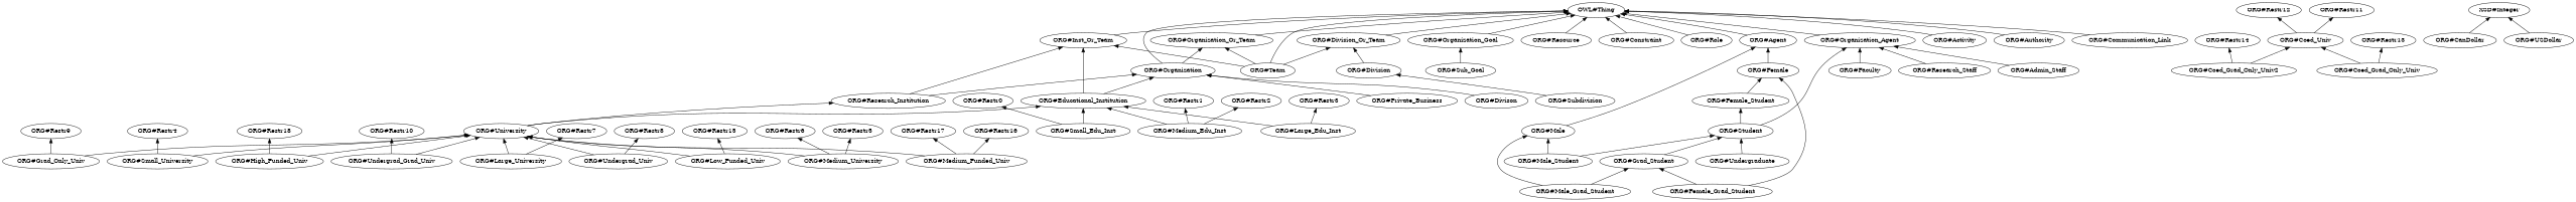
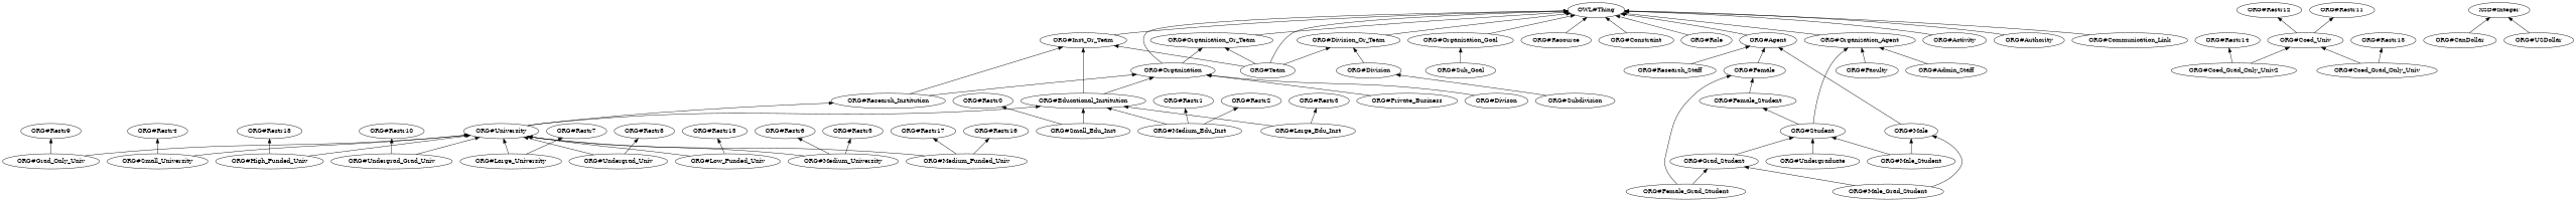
  digraph {
    edge [dir=back]
    "ORG#Organization" [width=2.25]
    "ORG#Research_Institution" [width=2.97]
    "ORG#Educational_Institution" [width=3.25]
    "ORG#Divison" [width=1.72]
    "ORG#Private_Business" [width=2.61]
    "ORG#University" [width=2]
    "ORG#Small_Edu_Inst" [width=2.56]
    "ORG#Medium_Edu_Inst" [width=2.83]
    "ORG#Large_Edu_Inst" [width=2.58]
    "ORG#Grad_Only_Univ" [width=2.72]
    "ORG#Coed_Grad_Only_Univ" [width=3.36]
    "ORG#Organization_Goal" [width=2.83]
    "ORG#Sub_Goal" [width=1.94]
    "ORG#Small_University" [width=2.67]
    "ORG#High_Funded_Univ" [width=2.97]
    "ORG#Undergrad_Grad_Univ" [width=3.31]
    "ORG#Large_University" [width=2.69]
    "ORG#Undergrad_Univ" [width=2.67]
    "ORG#Medium_University" [width=2.97]
    "ORG#Medium_Funded_Univ" [width=3.31]
    "ORG#Low_Funded_Univ" [width=2.94]
    "ORG#Male_Grad_Student" [width=2.97]
    "ORG#Female_Grad_Student" [width=3.17]
    "ORG#Female_Student" [width=2.56]
    "ORG#Student" [width=1.72]
    "ORG#Grad_Student" [width=2.36]
    "ORG#Resource" [width=1.86]
    "ORG#Constraint" [width=1.97]
    "ORG#Faculty" [width=1.69]
    "ORG#Division_Or_Team" [width=2.86]
    "ORG#Team" [width=1.53]
    "ORG#Division" [width=1.78]
    "ORG#Subdivision" [width=2.08]
    "ORG#Role" [width=1.44]
    "ORG#Male_Student" [width=2.33]
    "ORG#Undergraduate" [width=2.44]
    "ORG#Research_Staff" [width=2.5]
    "ORG#Organization_Agent" [width=2.97]
    "ORG#Admin_Staff" [width=2.31]
    "ORG#Restr9" [width=1.61]
    "ORG#Restr8" [width=1.58]
    "ORG#Restr7" [width=1.61]
    "ORG#Restr6" [width=1.61]
    "ORG#Activity" [width=1.78]
    "ORG#Restr5" [width=1.58]
    "ORG#Restr4" [width=1.61]
    "ORG#Restr3" [width=1.58]
    "ORG#Restr2" [width=1.61]
    "ORG#Restr1" [width=1.56]
    "ORG#Restr0" [width=1.61]
    "XSD#Integer" [width=1.61]
    "ORG#CanDollar" [width=1.97]
    "ORG#USDollar" [width=1.89]
    "ORG#Inst_Or_Team" [width=2.42]
    "ORG#Authority" [width=1.94]
    "ORG#Male" [width=1.47]
    "OWL#Thing" [width=1.61]
    "ORG#Communication_Link" [width=3.14]
    "ORG#Organization_Or_Team" [width=3.31]
    "ORG#Agent" [width=1.58]
    "ORG#Female" [width=1.67]
    "ORG#Coed_Univ" [width=2.11]
    "ORG#Coed_Grad_Only_Univ2" [width=3.47]
    "ORG#Restr18" [width=1.67]
    "ORG#Restr17" [width=1.67]
    "ORG#Restr16" [width=1.67]
    "ORG#Restr15" [width=1.67]
    "ORG#Restr14" [width=1.67]
    "ORG#Restr13" [width=1.67]
    "ORG#Restr12" [width=1.67]
    "ORG#Restr11" [width=1.64]
    "ORG#Restr10" [width=1.67]
    "ORG#Organization" -> "ORG#Research_Institution"
    "ORG#Organization" -> "ORG#Educational_Institution"
    "ORG#Organization" -> "ORG#Divison"
    "ORG#Organization" -> "ORG#Private_Business"
    "ORG#Research_Institution" -> "ORG#University"
    "ORG#Educational_Institution" -> "ORG#University"
    "ORG#Educational_Institution" -> "ORG#Small_Edu_Inst"
    "ORG#Educational_Institution" -> "ORG#Medium_Edu_Inst"
    "ORG#Educational_Institution" -> "ORG#Large_Edu_Inst"
    "ORG#University" -> "ORG#Grad_Only_Univ"
    "ORG#University" -> "ORG#Small_University"
    "ORG#University" -> "ORG#High_Funded_Univ"
    "ORG#University" -> "ORG#Undergrad_Grad_Univ"
    "ORG#University" -> "ORG#Large_University"
    "ORG#University" -> "ORG#Undergrad_Univ"
    "ORG#University" -> "ORG#Medium_University"
    "ORG#University" -> "ORG#Medium_Funded_Univ"
    "ORG#University" -> "ORG#Low_Funded_Univ"
    "ORG#Organization_Goal" -> "ORG#Sub_Goal"
    "ORG#Female_Student" -> "ORG#Student"
    "ORG#Student" -> "ORG#Grad_Student"
    "ORG#Student" -> "ORG#Male_Student"
    "ORG#Student" -> "ORG#Undergraduate"
    "ORG#Grad_Student" -> "ORG#Male_Grad_Student"
    "ORG#Grad_Student" -> "ORG#Female_Grad_Student"
    "ORG#Division_Or_Team" -> "ORG#Team"
    "ORG#Division_Or_Team" -> "ORG#Division"
    "ORG#Division" -> "ORG#Subdivision"
    "ORG#Organization_Agent" -> "ORG#Student"
    "ORG#Organization_Agent" -> "ORG#Faculty"
-   "ORG#Organization_Agent" -> "ORG#Research_Staff"
+   "ORG#Agent" -> "ORG#Research_Staff"
    "ORG#Organization_Agent" -> "ORG#Admin_Staff"
    "ORG#Restr9" -> "ORG#Grad_Only_Univ"
    "ORG#Restr8" -> "ORG#Undergrad_Univ"
    "ORG#Restr7" -> "ORG#Large_University"
    "ORG#Restr6" -> "ORG#Medium_University"
    "ORG#Restr5" -> "ORG#Medium_University"
    "ORG#Restr4" -> "ORG#Small_University"
    "ORG#Restr3" -> "ORG#Large_Edu_Inst"
    "ORG#Restr2" -> "ORG#Medium_Edu_Inst"
    "ORG#Restr1" -> "ORG#Medium_Edu_Inst"
    "ORG#Restr0" -> "ORG#Small_Edu_Inst"
    "XSD#Integer" -> "ORG#CanDollar"
    "XSD#Integer" -> "ORG#USDollar"
    "ORG#Inst_Or_Team" -> "ORG#Research_Institution"
    "ORG#Inst_Or_Team" -> "ORG#Educational_Institution"
    "ORG#Inst_Or_Team" -> "ORG#Team"
    "ORG#Male" -> "ORG#Male_Grad_Student"
    "ORG#Male" -> "ORG#Male_Student"
    "OWL#Thing" -> "ORG#Organization"
    "OWL#Thing" -> "ORG#Organization_Goal"
    "OWL#Thing" -> "ORG#Resource"
    "OWL#Thing" -> "ORG#Constraint"
    "OWL#Thing" -> "ORG#Division_Or_Team"
    "OWL#Thing" -> "ORG#Team"
    "OWL#Thing" -> "ORG#Role"
    "OWL#Thing" -> "ORG#Organization_Agent"
    "OWL#Thing" -> "ORG#Activity"
    "OWL#Thing" -> "ORG#Inst_Or_Team"
    "OWL#Thing" -> "ORG#Authority"
    "OWL#Thing" -> "ORG#Communication_Link"
    "OWL#Thing" -> "ORG#Organization_Or_Team"
    "OWL#Thing" -> "ORG#Agent"
    "ORG#Organization_Or_Team" -> "ORG#Organization"
    "ORG#Organization_Or_Team" -> "ORG#Team"
    "ORG#Agent" -> "ORG#Male"
    "ORG#Agent" -> "ORG#Female"
    "ORG#Female" -> "ORG#Female_Grad_Student"
    "ORG#Female" -> "ORG#Female_Student"
    "ORG#Coed_Univ" -> "ORG#Coed_Grad_Only_Univ"
    "ORG#Coed_Univ" -> "ORG#Coed_Grad_Only_Univ2"
    "ORG#Restr18" -> "ORG#High_Funded_Univ"
    "ORG#Restr17" -> "ORG#Medium_Funded_Univ"
    "ORG#Restr16" -> "ORG#Medium_Funded_Univ"
    "ORG#Restr15" -> "ORG#Low_Funded_Univ"
    "ORG#Restr14" -> "ORG#Coed_Grad_Only_Univ2"
    "ORG#Restr13" -> "ORG#Coed_Grad_Only_Univ"
    "ORG#Restr12" -> "ORG#Coed_Univ"
    "ORG#Restr11" -> "ORG#Coed_Univ"
    "ORG#Restr10" -> "ORG#Undergrad_Grad_Univ"
  }
